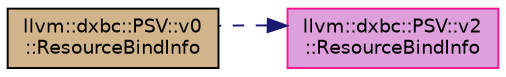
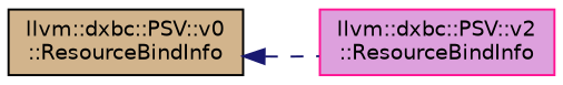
  digraph {
    rankdir=LR
    node [fontname=Helvetica fontsize=10 shape=record style=filled]
    n1 [color=black fillcolor=tan fontcolor=black height=0.2 label="llvm::dxbc::PSV::v0\l::ResourceBindInfo" width=0.4]
    n2 [color=deeppink height=0.2 label="llvm::dxbc::PSV::v2\l::ResourceBindInfo" width=0.4 fillcolor=plum]
-   n2 -> n1 [color=midnightblue dir=back fontname=Helvetica fontsize=10 labelfontname=Helvetica labelfontsize=10 style=dashed]
+   n1 -> n2 [color=midnightblue dir=back fontname=Helvetica fontsize=10 labelfontname=Helvetica labelfontsize=10 style=dashed]
  }
